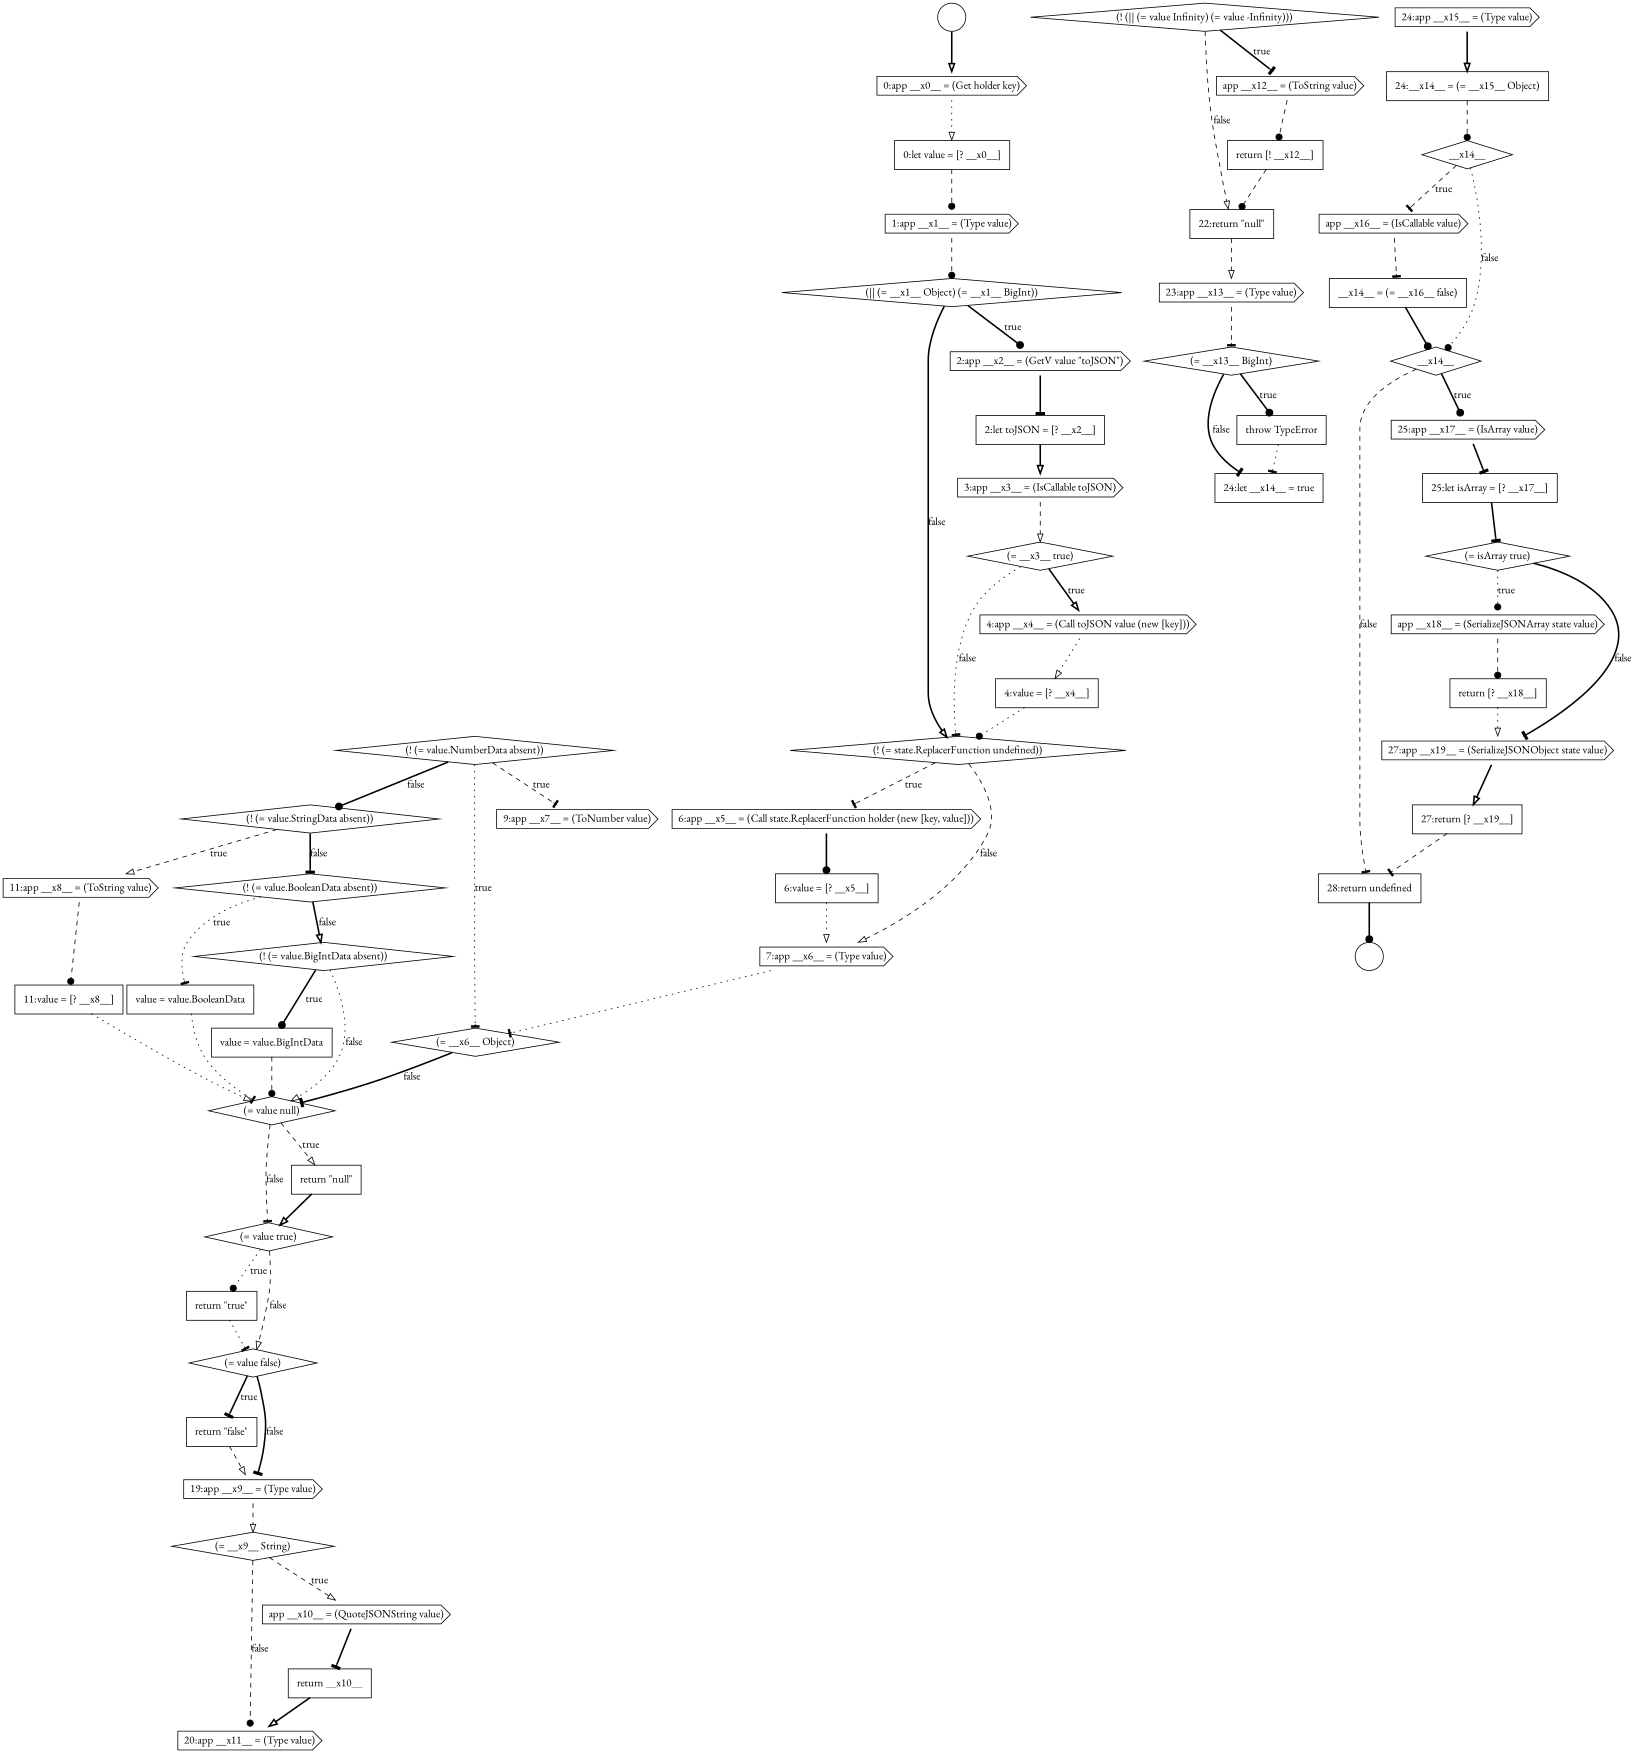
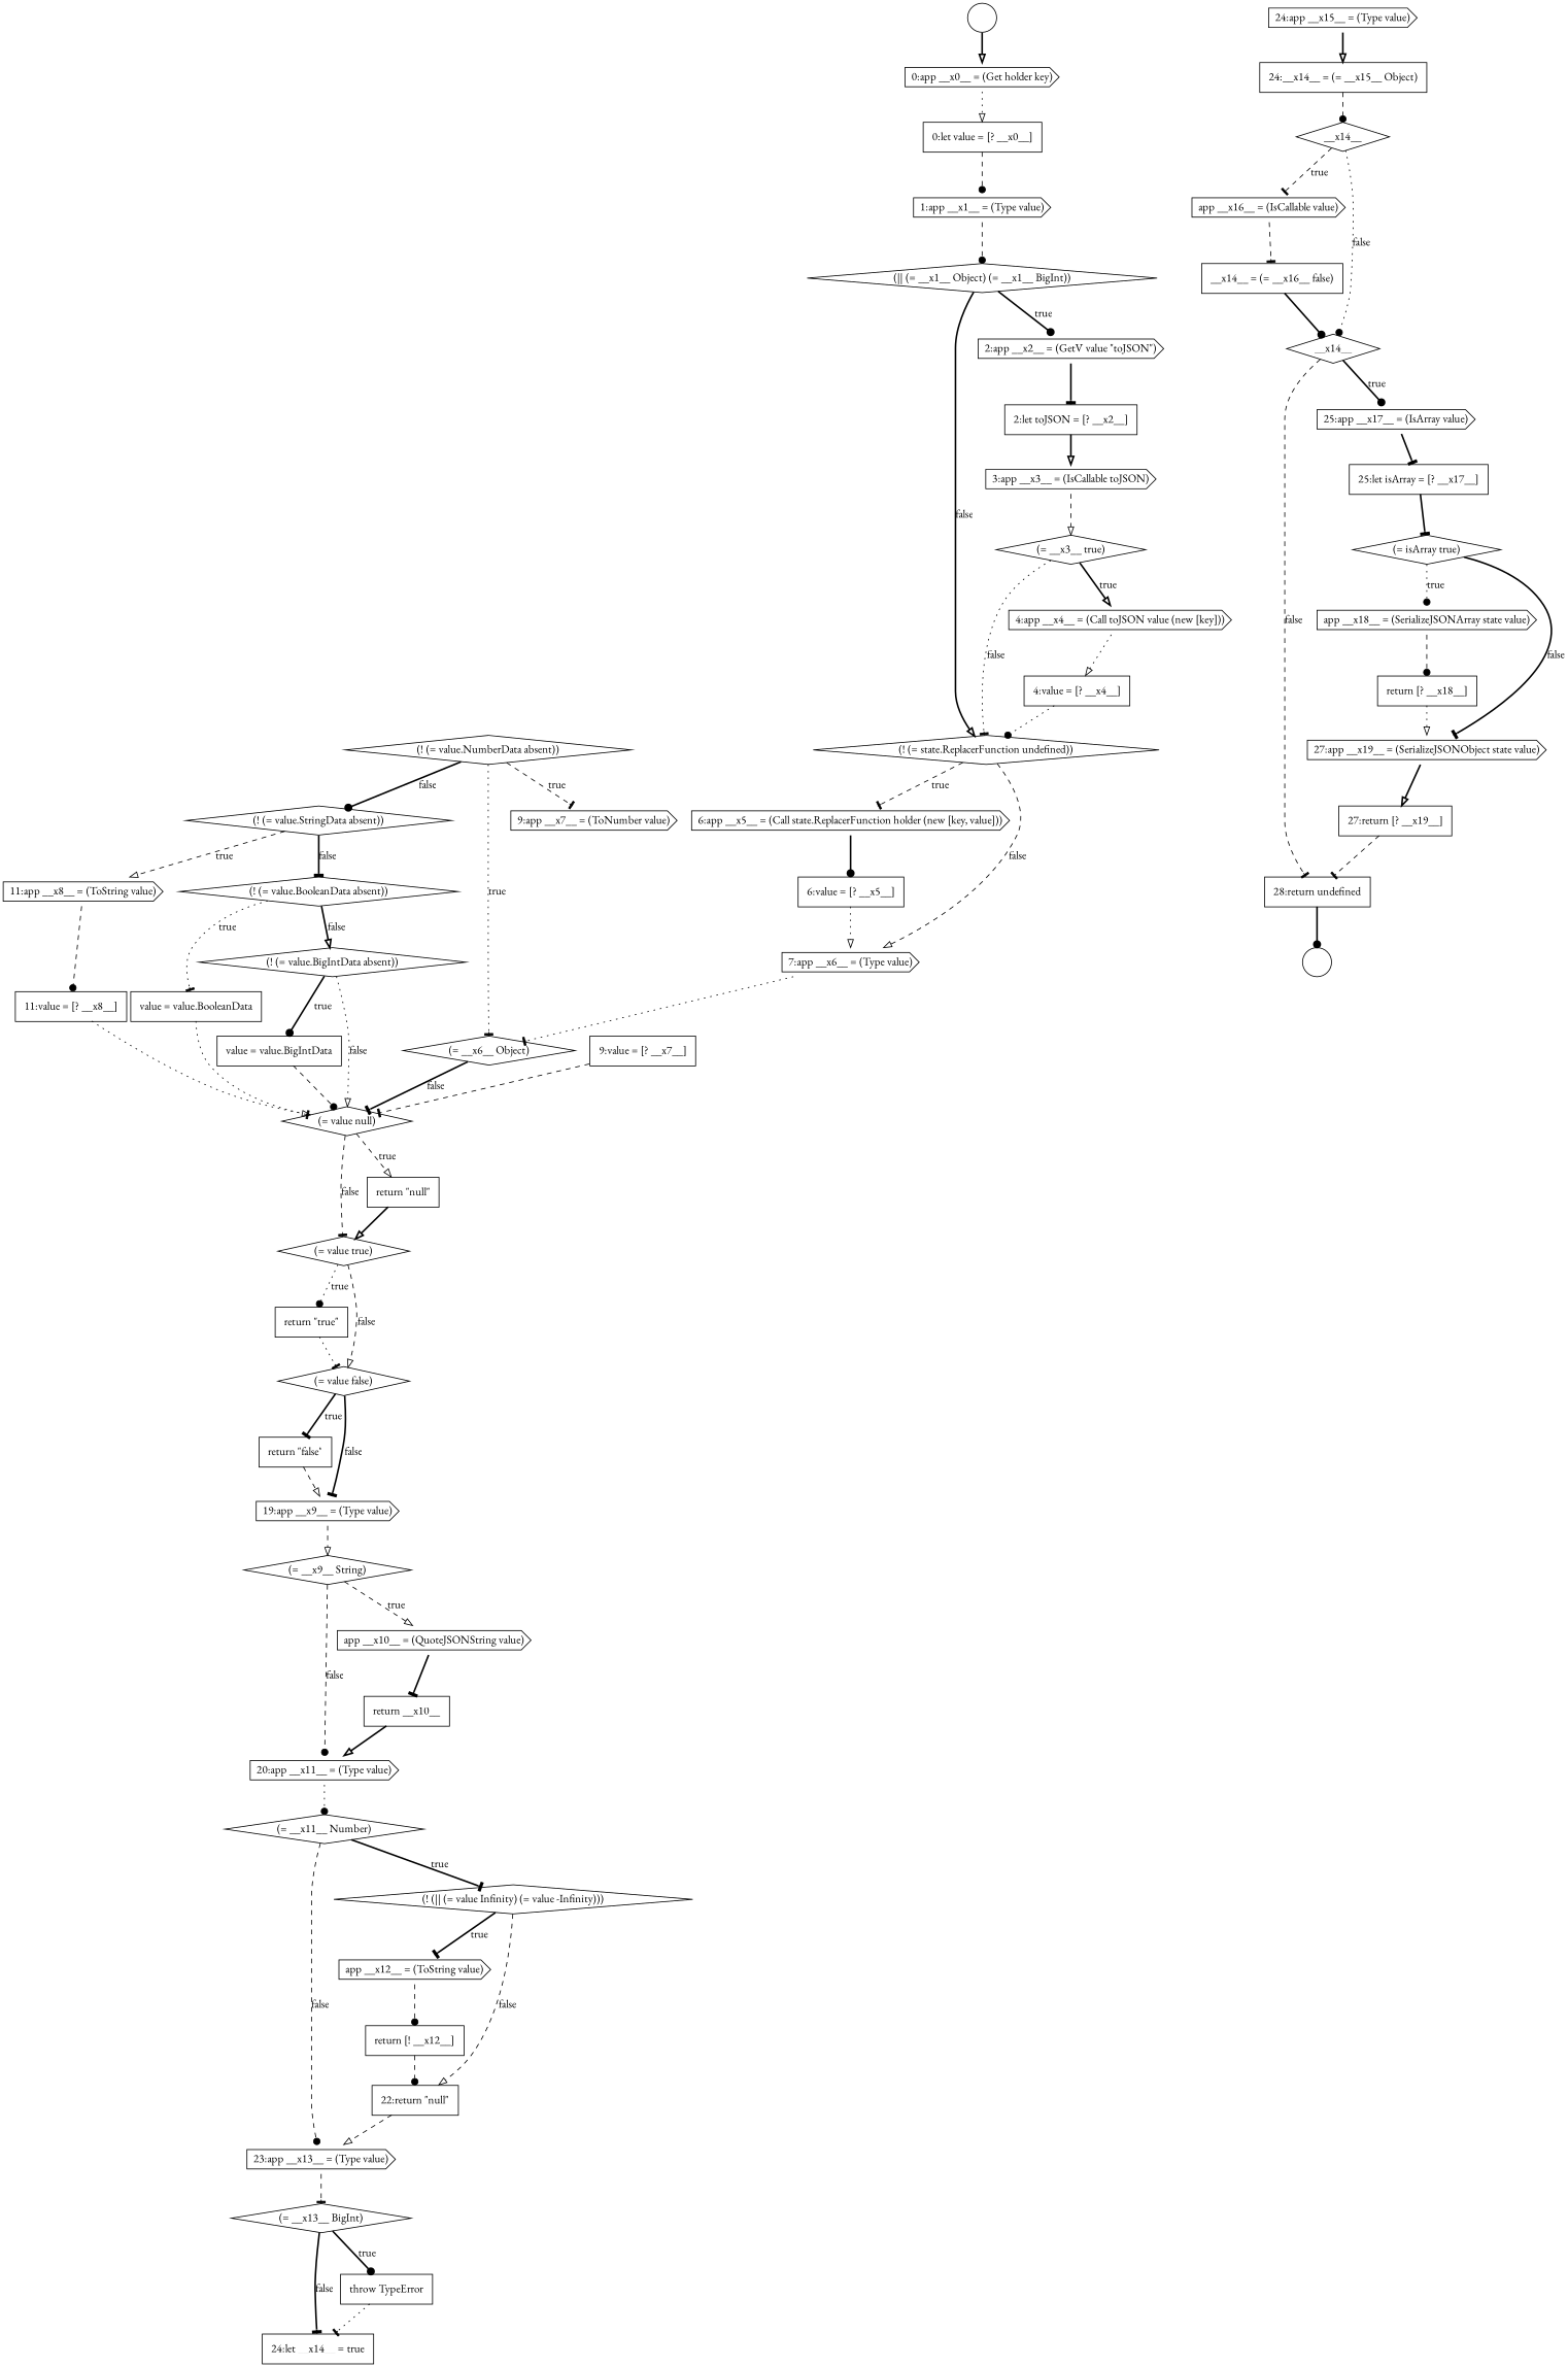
  digraph {
    fontname="EB Garamond"
    node [color=black fillcolor=white fontname="EB Garamond" shape=none style=filled]
    edge [arrowhead=tee color=black fontname="EB Garamond" style=dashed]
    n1 [label=<<font color="black">(= __x9__ String)</font>> shape=diamond]
    n2 [label=<<font color="black">20:app __x11__ = (Type value)</font>> shape=cds]
    n3 [label=<<font color="black">app __x10__ = (QuoteJSONString value)</font>> shape=cds]
+   n4 [label=<<font color="black">(= __x11__ Number)</font>> shape=diamond]
    n5 [label=<<font color="black">     <table border="0" cellborder="1" cellspacing="0" cellpadding="10">       <tr><td align="left">return __x10__</td></tr>     </table>   </font>> margin=0]
    n6 [label=<<font color="black">11:app __x8__ = (ToString value)</font>> shape=cds]
    n7 [label=<<font color="black">     <table border="0" cellborder="1" cellspacing="0" cellpadding="10">       <tr><td align="left">11:value = [? __x8__]</td></tr>     </table>   </font>> margin=0]
    n8 [label=<<font color="black">(= value null)</font>> shape=diamond]
    n9 [label=<<font color="black">(= value true)</font>> shape=diamond]
    n10 [label=<<font color="black">     <table border="0" cellborder="1" cellspacing="0" cellpadding="10">       <tr><td align="left">return &quot;null&quot;</td></tr>     </table>   </font>> margin=0]
    n11 [label=<<font color="black">     <table border="0" cellborder="1" cellspacing="0" cellpadding="10">       <tr><td align="left">return &quot;true&quot;</td></tr>     </table>   </font>> margin=0]
    n12 [label=<<font color="black">(= value false)</font>> shape=diamond]
    n13 [label=<<font color="black">23:app __x13__ = (Type value)</font>> shape=cds]
    n14 [label=<<font color="black">(! (|| (= value Infinity) (= value -Infinity)))</font>> shape=diamond]
    n15 [label=<<font color="black">     <table border="0" cellborder="1" cellspacing="0" cellpadding="10">       <tr><td align="left">28:return undefined</td></tr>     </table>   </font>> margin=0]
    n16 [label=" " shape=circle]
    n17 [label=<<font color="black">(= __x6__ Object)</font>> shape=diamond]
    n18 [label=<<font color="black">(! (= value.NumberData absent))</font>> shape=diamond]
    n19 [label=<<font color="black">9:app __x7__ = (ToNumber value)</font>> shape=cds]
    n20 [label=<<font color="black">(! (= value.StringData absent))</font>> shape=diamond]
+   n21 [label=<<font color="black">     <table border="0" cellborder="1" cellspacing="0" cellpadding="10">       <tr><td align="left">9:value = [? __x7__]</td></tr>     </table>   </font>> margin=0]
    n22 [label=<<font color="black">     <table border="0" cellborder="1" cellspacing="0" cellpadding="10">       <tr><td align="left">return &quot;false&quot;</td></tr>     </table>   </font>> margin=0]
    n23 [label=<<font color="black">19:app __x9__ = (Type value)</font>> shape=cds]
    n24 [label=<<font color="black">(= isArray true)</font>> shape=diamond]
    n25 [label=<<font color="black">app __x18__ = (SerializeJSONArray state value)</font>> shape=cds]
    n26 [label=<<font color="black">27:app __x19__ = (SerializeJSONObject state value)</font>> shape=cds]
    n27 [label=<<font color="black">     <table border="0" cellborder="1" cellspacing="0" cellpadding="10">       <tr><td align="left">return [? __x18__]</td></tr>     </table>   </font>> margin=0]
    n28 [label=<<font color="black">     <table border="0" cellborder="1" cellspacing="0" cellpadding="10">       <tr><td align="left">27:return [? __x19__]</td></tr>     </table>   </font>> margin=0]
    n29 [label=<<font color="black">__x14__</font>> shape=diamond]
    n30 [label=<<font color="black">app __x16__ = (IsCallable value)</font>> shape=cds]
    n31 [label=<<font color="black">__x14__</font>> shape=diamond]
    n32 [label=<<font color="black">     <table border="0" cellborder="1" cellspacing="0" cellpadding="10">       <tr><td align="left">__x14__ = (= __x16__ false)</td></tr>     </table>   </font>> margin=0]
    n33 [label=<<font color="black">25:app __x17__ = (IsArray value)</font>> shape=cds]
    n34 [label=<<font color="black">     <table border="0" cellborder="1" cellspacing="0" cellpadding="10">       <tr><td align="left">22:return &quot;null&quot;</td></tr>     </table>   </font>> margin=0]
    n35 [label=<<font color="black">(= __x13__ BigInt)</font>> shape=diamond]
    n36 [label=<<font color="black">     <table border="0" cellborder="1" cellspacing="0" cellpadding="10">       <tr><td align="left">0:let value = [? __x0__]</td></tr>     </table>   </font>> margin=0]
    n37 [label=<<font color="black">1:app __x1__ = (Type value)</font>> shape=cds]
    n38 [label=<<font color="black">(|| (= __x1__ Object) (= __x1__ BigInt))</font>> shape=diamond]
    n39 [label=<<font color="black">     <table border="0" cellborder="1" cellspacing="0" cellpadding="10">       <tr><td align="left">25:let isArray = [? __x17__]</td></tr>     </table>   </font>> margin=0]
    n40 [label=<<font color="black">4:app __x4__ = (Call toJSON value (new [key]))</font>> shape=cds]
    n41 [label=<<font color="black">     <table border="0" cellborder="1" cellspacing="0" cellpadding="10">       <tr><td align="left">4:value = [? __x4__]</td></tr>     </table>   </font>> margin=0]
    n42 [label=<<font color="black">(! (= state.ReplacerFunction undefined))</font>> shape=diamond]
    n43 [label=<<font color="black">(! (= value.BooleanData absent))</font>> shape=diamond]
    n44 [label=<<font color="black">app __x12__ = (ToString value)</font>> shape=cds]
    n45 [label=<<font color="black">     <table border="0" cellborder="1" cellspacing="0" cellpadding="10">       <tr><td align="left">return [! __x12__]</td></tr>     </table>   </font>> margin=0]
    n46 [label=<<font color="black">2:app __x2__ = (GetV value &quot;toJSON&quot;)</font>> shape=cds]
    n47 [label=<<font color="black">     <table border="0" cellborder="1" cellspacing="0" cellpadding="10">       <tr><td align="left">2:let toJSON = [? __x2__]</td></tr>     </table>   </font>> margin=0]
    n48 [label=<<font color="black">3:app __x3__ = (IsCallable toJSON)</font>> shape=cds]
    n49 [label=<<font color="black">0:app __x0__ = (Get holder key)</font>> shape=cds]
    n50 [label=<<font color="black">     <table border="0" cellborder="1" cellspacing="0" cellpadding="10">       <tr><td align="left">24:let __x14__ = true</td></tr>     </table>   </font>> margin=0]
    n51 [label=<<font color="black">     <table border="0" cellborder="1" cellspacing="0" cellpadding="10">       <tr><td align="left">throw TypeError</td></tr>     </table>   </font>> margin=0]
    n52 [label=<<font color="black">7:app __x6__ = (Type value)</font>> shape=cds]
    n53 [label=<<font color="black">6:app __x5__ = (Call state.ReplacerFunction holder (new [key, value]))</font>> shape=cds]
    n54 [label=<<font color="black">(= __x3__ true)</font>> shape=diamond]
    n55 [label=<<font color="black">24:app __x15__ = (Type value)</font>> shape=cds]
    n56 [label=<<font color="black">     <table border="0" cellborder="1" cellspacing="0" cellpadding="10">       <tr><td align="left">24:__x14__ = (= __x15__ Object)</td></tr>     </table>   </font>> margin=0]
    n57 [label=<<font color="black">(! (= value.BigIntData absent))</font>> shape=diamond]
    n58 [label=<<font color="black">     <table border="0" cellborder="1" cellspacing="0" cellpadding="10">       <tr><td align="left">value = value.BigIntData</td></tr>     </table>   </font>> margin=0]
    n59 [label=<<font color="black">     <table border="0" cellborder="1" cellspacing="0" cellpadding="10">       <tr><td align="left">6:value = [? __x5__]</td></tr>     </table>   </font>> margin=0]
    n60 [label=<<font color="black">     <table border="0" cellborder="1" cellspacing="0" cellpadding="10">       <tr><td align="left">value = value.BooleanData</td></tr>     </table>   </font>> margin=0]
    n61 [label=" " shape=circle]
    n1 -> n2 [arrowhead=dot label=<<font color="black">false</font>>]
    n1 -> n3 [arrowhead=onormal label=<<font color="black">true</font>>]
+   n2 -> n4 [arrowhead=dot style=dotted]
    n3 -> n5 [style=bold]
+   n4 -> n13 [arrowhead=dot label=<<font color="black">false</font>>]
+   n4 -> n14 [label=<<font color="black">true</font>> style=bold]
    n5 -> n2 [arrowhead=onormal style=bold]
    n6 -> n7 [arrowhead=dot]
    n7 -> n8 [arrowhead=onormal style=dotted]
    n8 -> n9 [label=<<font color="black">false</font>>]
    n8 -> n10 [arrowhead=onormal label=<<font color="black">true</font>>]
    n9 -> n11 [arrowhead=dot label=<<font color="black">true</font>> style=dotted]
    n9 -> n12 [arrowhead=onormal label=<<font color="black">false</font>>]
    n10 -> n9 [arrowhead=onormal style=bold]
    n11 -> n12 [style=dotted]
    n12 -> n22 [label=<<font color="black">true</font>> style=bold]
    n12 -> n23 [label=<<font color="black">false</font>> style=bold]
    n13 -> n35
    n14 -> n34 [arrowhead=onormal label=<<font color="black">false</font>>]
    n14 -> n44 [label=<<font color="black">true</font>> style=bold]
    n15 -> n16 [arrowhead=dot style=bold]
    n17 -> n8 [label=<<font color="black">false</font>> style=bold]
    n18 -> n17 [label=<<font color="black">true</font>> style=dotted]
    n18 -> n19 [label=<<font color="black">true</font>>]
    n18 -> n20 [arrowhead=dot label=<<font color="black">false</font>> style=bold]
    n20 -> n6 [arrowhead=onormal label=<<font color="black">true</font>>]
    n20 -> n43 [label=<<font color="black">false</font>> style=bold]
+   n21 -> n8
    n22 -> n23 [arrowhead=onormal]
    n23 -> n1 [arrowhead=onormal]
    n24 -> n25 [arrowhead=dot label=<<font color="black">true</font>> style=dotted]
    n24 -> n26 [label=<<font color="black">false</font>> style=bold]
    n25 -> n27 [arrowhead=dot]
    n26 -> n28 [arrowhead=onormal style=bold]
    n27 -> n26 [arrowhead=onormal style=dotted]
    n28 -> n15
    n29 -> n30 [label=<<font color="black">true</font>>]
    n29 -> n31 [arrowhead=dot label=<<font color="black">false</font>> style=dotted]
    n30 -> n32
    n31 -> n15 [label=<<font color="black">false</font>>]
    n31 -> n33 [arrowhead=dot label=<<font color="black">true</font>> style=bold]
    n32 -> n31 [arrowhead=dot style=bold]
    n33 -> n39 [style=bold]
    n34 -> n13 [arrowhead=onormal]
    n35 -> n50 [label=<<font color="black">false</font>> style=bold]
    n35 -> n51 [arrowhead=dot label=<<font color="black">true</font>> style=bold]
    n36 -> n37 [arrowhead=dot]
    n37 -> n38 [arrowhead=dot]
    n38 -> n42 [arrowhead=onormal label=<<font color="black">false</font>> style=bold]
    n38 -> n46 [arrowhead=dot label=<<font color="black">true</font>> style=bold]
    n39 -> n24 [style=bold]
    n40 -> n41 [arrowhead=onormal style=dotted]
    n41 -> n42 [arrowhead=dot style=dotted]
    n42 -> n52 [arrowhead=onormal label=<<font color="black">false</font>>]
    n42 -> n53 [label=<<font color="black">true</font>>]
    n43 -> n57 [arrowhead=onormal label=<<font color="black">false</font>> style=bold]
    n43 -> n60 [label=<<font color="black">true</font>> style=dotted]
    n44 -> n45 [arrowhead=dot]
    n45 -> n34 [arrowhead=dot]
    n46 -> n47 [style=bold]
    n47 -> n48 [arrowhead=onormal style=bold]
    n48 -> n54 [arrowhead=onormal]
    n49 -> n36 [arrowhead=onormal style=dotted]
    n51 -> n50 [style=dotted]
    n52 -> n17 [style=dotted]
    n53 -> n59 [arrowhead=dot style=bold]
    n54 -> n40 [arrowhead=onormal label=<<font color="black">true</font>> style=bold]
    n54 -> n42 [label=<<font color="black">false</font>> style=dotted]
    n55 -> n56 [arrowhead=onormal style=bold]
    n56 -> n29 [arrowhead=dot]
    n57 -> n8 [arrowhead=onormal label=<<font color="black">false</font>> style=dotted]
    n57 -> n58 [arrowhead=dot label=<<font color="black">true</font>> style=bold]
    n58 -> n8 [arrowhead=dot]
    n59 -> n52 [arrowhead=onormal style=dotted]
    n60 -> n8 [style=dotted]
    n61 -> n49 [arrowhead=onormal style=bold]
  }
